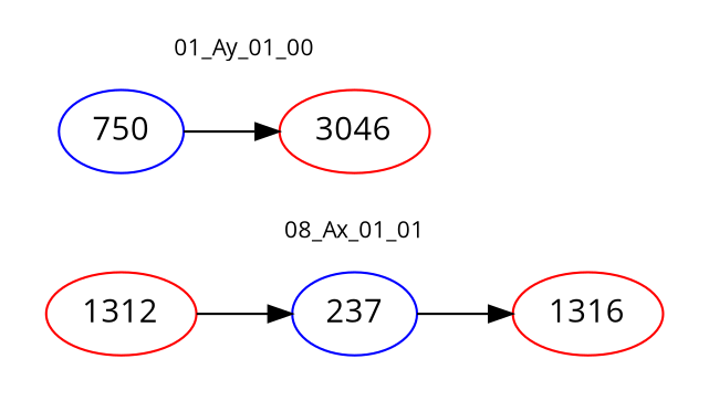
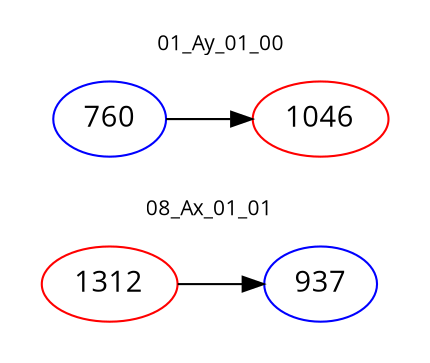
  digraph {
    fontname="Open Sans"
    rankdir=LR
    node [color=red fontname="Open Sans"]
    edge [color=black fontname="Open Sans"]
-   n1 [color=blue label=237]
-   n2 [label=1316]
+   n1 [color=blue label=937]
    n3 [label=1312]
-   n4 [color=blue label=750]
-   n5 [label=3046]
+   n4 [color=blue label=760]
+   n5 [label=1046]
    subgraph cluster_1 {
      color=white
      fontsize=10
      label="08_Ax_01_01"
      n1
-     n2
      n3
    }
    subgraph cluster_2 {
      color=white
      fontsize=10
      label="01_Ay_01_00"
      n4
      n5
    }
-   n1 -> n2
    n3 -> n1
    n4 -> n5
  }
